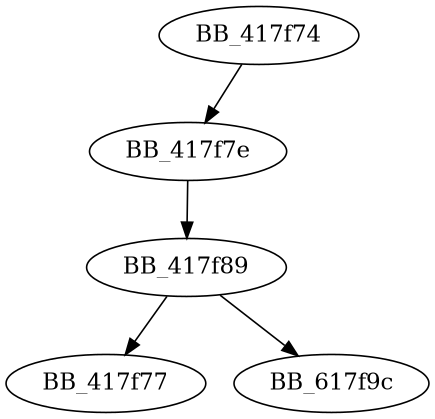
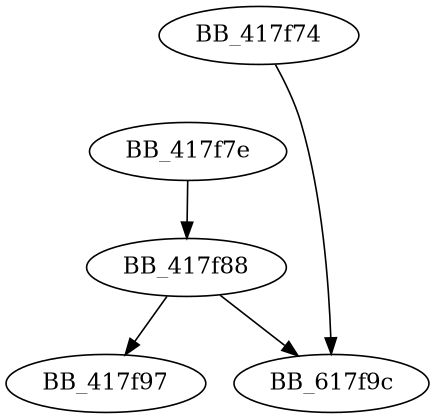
  digraph {
    BB_417f74
    BB_417f7e
-   BB_417f89
-   BB_417f97 [label=BB_417f77]
+   BB_417f89 [label=BB_417f88]
+   BB_417f97
    n5 [label=BB_617f9c]
-   BB_417f74 -> BB_417f7e
+   BB_417f74 -> n5
    BB_417f7e -> BB_417f89
    BB_417f89 -> BB_417f97
    BB_417f89 -> n5
  }
